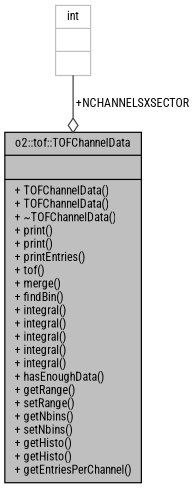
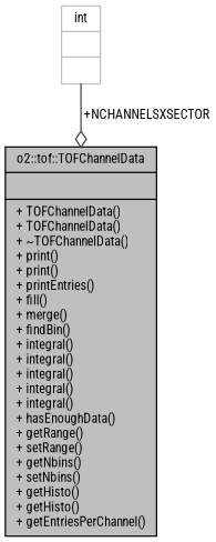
  digraph {
    fontname="Roboto Condensed"
    node [fontname="Roboto Condensed" fontsize=10 shape=record]
-   n1 [color=black fillcolor=grey75 fontcolor=black height=0.2 label="{o2::tof::TOFChannelData\n||+ TOFChannelData()\l+ TOFChannelData()\l+ ~TOFChannelData()\l+ print()\l+ print()\l+ printEntries()\l+ tof()\l+ merge()\l+ findBin()\l+ integral()\l+ integral()\l+ integral()\l+ integral()\l+ integral()\l+ hasEnoughData()\l+ getRange()\l+ setRange()\l+ getNbins()\l+ setNbins()\l+ getHisto()\l+ getHisto()\l+ getEntriesPerChannel()\l}" style=filled width=0.4]
+   n1 [color=black fillcolor=grey75 fontcolor=black height=0.2 label="{o2::tof::TOFChannelData\n||+ TOFChannelData()\l+ TOFChannelData()\l+ ~TOFChannelData()\l+ print()\l+ print()\l+ printEntries()\l+ fill()\l+ merge()\l+ findBin()\l+ integral()\l+ integral()\l+ integral()\l+ integral()\l+ integral()\l+ hasEnoughData()\l+ getRange()\l+ setRange()\l+ getNbins()\l+ setNbins()\l+ getHisto()\l+ getHisto()\l+ getEntriesPerChannel()\l}" style=filled width=0.4]
    n2 [color=grey75 height=0.2 label="{int\n||}" width=0.4]
    n2 -> n1 [arrowhead=odiamond color=grey25 fontname="Roboto Condensed" fontsize=10 label=" +NCHANNELSXSECTOR" labelfontname=Helvetica labelfontsize=10 style=solid]
  }
